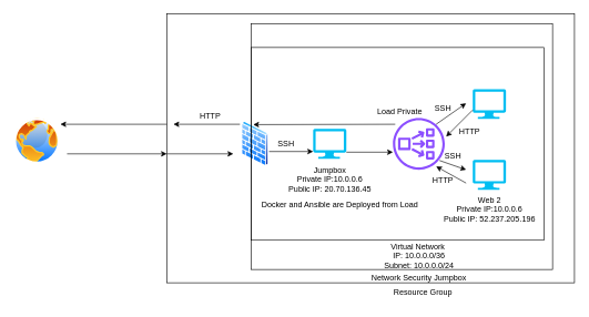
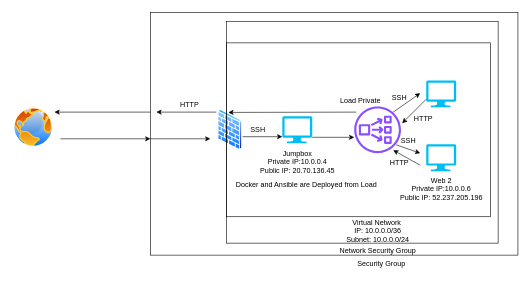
  <mxCell id="0" />
  <mxCell id="1" parent="0" />
  <mxCell id="2" value="" style="verticalLabelPosition=bottom;html=1;verticalAlign=top;align=center;strokeColor=none;fillColor=#00BEF2;shape=mxgraph.azure.computer;pointerEvents=1;" vertex="1" parent="1"><mxGeometry x="470" y="193.5" width="50" height="45" as="geometry" /></mxCell>
  <mxCell id="3" value="" style="verticalLabelPosition=bottom;html=1;verticalAlign=top;align=center;strokeColor=none;fillColor=#00BEF2;shape=mxgraph.azure.computer;pointerEvents=1;" vertex="1" parent="1"><mxGeometry x="710" y="133.5" width="50" height="45" as="geometry" /></mxCell>
  <mxCell id="4" value="" style="verticalLabelPosition=bottom;html=1;verticalAlign=top;align=center;strokeColor=none;fillColor=#00BEF2;shape=mxgraph.azure.computer;pointerEvents=1;" vertex="1" parent="1"><mxGeometry x="710" y="240" width="50" height="45" as="geometry" /></mxCell>
  <mxCell id="5" value="" style="sketch=0;outlineConnect=0;fontColor=#232F3E;gradientColor=none;fillColor=#8C4FFF;strokeColor=none;dashed=0;verticalLabelPosition=bottom;verticalAlign=top;align=center;html=1;fontSize=12;fontStyle=0;aspect=fixed;pointerEvents=1;shape=mxgraph.aws4.network_load_balancer;" vertex="1" parent="1"><mxGeometry x="590" y="177" width="78" height="78" as="geometry" /></mxCell>
  <mxCell id="6" value="" style="image;aspect=fixed;perimeter=ellipsePerimeter;html=1;align=center;shadow=0;dashed=0;spacingTop=3;image=img/lib/active_directory/internet_globe.svg;" vertex="1" parent="1"><mxGeometry x="20" y="177" width="70" height="70" as="geometry" /></mxCell>
  <mxCell id="7" value="" style="image;aspect=fixed;perimeter=ellipsePerimeter;html=1;align=center;shadow=0;dashed=0;spacingTop=3;image=img/lib/active_directory/firewall.svg;" vertex="1" parent="1"><mxGeometry x="362" y="181.75" width="41.79" height="68.5" as="geometry" /></mxCell>
  <mxCell id="8" value="" style="rounded=0;whiteSpace=wrap;html=1;fillColor=none;" vertex="1" parent="1"><mxGeometry x="250" y="20" width="613" height="405" as="geometry" /></mxCell>
- <mxCell id="9" value="Resource Group" style="text;html=1;align=center;verticalAlign=middle;resizable=0;points=[];autosize=1;strokeColor=none;fillColor=none;" vertex="1" parent="1"><mxGeometry x="580" y="425" width="110" height="30" as="geometry" /></mxCell>
- <mxCell id="10" value="Network Security Jumpbox&lt;div&gt;&lt;br&gt;&lt;/div&gt;" style="text;html=1;align=center;verticalAlign=middle;resizable=0;points=[];autosize=1;strokeColor=none;fillColor=none;" vertex="1" parent="1"><mxGeometry x="554" y="405" width="150" height="40" as="geometry" /></mxCell>
+ <mxCell id="9" value="Security Group" style="text;html=1;align=center;verticalAlign=middle;resizable=0;points=[];autosize=1;strokeColor=none;fillColor=none;" vertex="1" parent="1"><mxGeometry x="580" y="425" width="110" height="30" as="geometry" /></mxCell>
+ <mxCell id="10" value="Network Security Group&lt;div&gt;&lt;br&gt;&lt;/div&gt;" style="text;html=1;align=center;verticalAlign=middle;resizable=0;points=[];autosize=1;strokeColor=none;fillColor=none;" vertex="1" parent="1"><mxGeometry x="554" y="405" width="150" height="40" as="geometry" /></mxCell>
  <mxCell id="11" value="" style="endArrow=classic;html=1;rounded=0;entryX=-0.003;entryY=0.52;entryDx=0;entryDy=0;entryPerimeter=0;" edge="1" parent="1"><mxGeometry width="50" height="50" relative="1" as="geometry"><mxPoint x="100" y="231" as="sourcePoint" /><mxPoint x="250.001" y="231" as="targetPoint" /></mxGeometry></mxCell>
  <mxCell id="12" value="" style="rounded=0;whiteSpace=wrap;html=1;fillColor=none;" vertex="1" parent="1"><mxGeometry x="377" y="35" width="453" height="370" as="geometry" /></mxCell>
  <mxCell id="13" value="" style="endArrow=classic;html=1;rounded=0;" edge="1" parent="1"><mxGeometry relative="1" as="geometry"><mxPoint x="250" y="231" as="sourcePoint" /><mxPoint x="350" y="231" as="targetPoint" /></mxGeometry></mxCell>
  <mxCell id="14" value="" style="endArrow=classic;html=1;rounded=0;" edge="1" parent="1"><mxGeometry relative="1" as="geometry"><mxPoint x="403.79" y="227.5" as="sourcePoint" /><mxPoint x="470" y="227.5" as="targetPoint" /></mxGeometry></mxCell>
  <mxCell id="15" value="Virtual Network&amp;nbsp;&lt;div&gt;IP: 10.0.0.0/36&lt;/div&gt;&lt;div&gt;Subnet: 10.0.0.0/24&lt;/div&gt;" style="text;html=1;align=center;verticalAlign=middle;resizable=0;points=[];autosize=1;strokeColor=none;fillColor=none;" vertex="1" parent="1"><mxGeometry x="564" y="355" width="130" height="60" as="geometry" /></mxCell>
- <mxCell id="16" value="Jumpbox&lt;div&gt;Private IP:10.0.0.6&lt;/div&gt;&lt;div&gt;Public IP: 20.70.136.45&lt;/div&gt;" style="text;html=1;align=center;verticalAlign=middle;resizable=0;points=[];autosize=1;strokeColor=none;fillColor=none;" vertex="1" parent="1"><mxGeometry x="420" y="240" width="150" height="60" as="geometry" /></mxCell>
+ <mxCell id="16" value="Jumpbox&lt;div&gt;Private IP:10.0.0.4&lt;/div&gt;&lt;div&gt;Public IP: 20.70.136.45&lt;/div&gt;" style="text;html=1;align=center;verticalAlign=middle;resizable=0;points=[];autosize=1;strokeColor=none;fillColor=none;" vertex="1" parent="1"><mxGeometry x="420" y="240" width="150" height="60" as="geometry" /></mxCell>
  <mxCell id="17" value="&lt;div&gt;Web 2&lt;/div&gt;&lt;div&gt;Private IP:10.0.0.6&lt;/div&gt;&lt;div&gt;Public IP:&amp;nbsp;52.237.205.196&lt;/div&gt;" style="text;html=1;align=center;verticalAlign=middle;resizable=0;points=[];autosize=1;strokeColor=none;fillColor=none;" vertex="1" parent="1"><mxGeometry x="655" y="285" width="160" height="60" as="geometry" /></mxCell>
  <mxCell id="18" value="SSH" style="text;html=1;align=center;verticalAlign=middle;resizable=0;points=[];autosize=1;strokeColor=none;fillColor=none;" vertex="1" parent="1"><mxGeometry x="404" y="201" width="50" height="30" as="geometry" /></mxCell>
  <mxCell id="19" value="" style="endArrow=classic;html=1;rounded=0;" edge="1" parent="1"><mxGeometry relative="1" as="geometry"><mxPoint x="520" y="228.5" as="sourcePoint" /><mxPoint x="590" y="228.5" as="targetPoint" /></mxGeometry></mxCell>
  <mxCell id="20" value="" style="rounded=0;whiteSpace=wrap;html=1;fillColor=none;" vertex="1" parent="1"><mxGeometry x="377" y="71" width="440" height="290" as="geometry" /></mxCell>
  <mxCell id="21" value="" style="endArrow=classic;html=1;rounded=0;" edge="1" parent="1"><mxGeometry width="50" height="50" relative="1" as="geometry"><mxPoint x="655" y="186.5" as="sourcePoint" /><mxPoint x="700" y="155" as="targetPoint" /></mxGeometry></mxCell>
  <mxCell id="22" value="" style="endArrow=classic;html=1;rounded=0;" edge="1" parent="1"><mxGeometry width="50" height="50" relative="1" as="geometry"><mxPoint x="660" y="241" as="sourcePoint" /><mxPoint x="700" y="255" as="targetPoint" /></mxGeometry></mxCell>
  <mxCell id="23" value="SSH" style="text;html=1;align=center;verticalAlign=middle;resizable=0;points=[];autosize=1;strokeColor=none;fillColor=none;" vertex="1" parent="1"><mxGeometry x="640" y="147" width="50" height="30" as="geometry" /></mxCell>
  <mxCell id="24" value="SSH" style="text;html=1;align=center;verticalAlign=middle;resizable=0;points=[];autosize=1;strokeColor=none;fillColor=none;" vertex="1" parent="1"><mxGeometry x="655" y="220.25" width="50" height="30" as="geometry" /></mxCell>
  <mxCell id="25" value="" style="endArrow=classic;html=1;rounded=0;" edge="1" parent="1"><mxGeometry width="50" height="50" relative="1" as="geometry"><mxPoint x="710" y="165" as="sourcePoint" /><mxPoint x="670" y="205" as="targetPoint" /></mxGeometry></mxCell>
  <mxCell id="26" value="" style="endArrow=classic;html=1;rounded=0;" edge="1" parent="1"><mxGeometry width="50" height="50" relative="1" as="geometry"><mxPoint x="700" y="275" as="sourcePoint" /><mxPoint x="655" y="250" as="targetPoint" /></mxGeometry></mxCell>
  <mxCell id="27" value="HTTP" style="text;html=1;align=center;verticalAlign=middle;resizable=0;points=[];autosize=1;strokeColor=none;fillColor=none;" vertex="1" parent="1"><mxGeometry x="680" y="181.75" width="50" height="30" as="geometry" /></mxCell>
  <mxCell id="28" value="HTTP" style="text;html=1;align=center;verticalAlign=middle;resizable=0;points=[];autosize=1;strokeColor=none;fillColor=none;" vertex="1" parent="1"><mxGeometry x="640" y="256.5" width="50" height="30" as="geometry" /></mxCell>
  <mxCell id="29" value="" style="endArrow=classic;html=1;rounded=0;" edge="1" parent="1"><mxGeometry relative="1" as="geometry"><mxPoint x="593.5" y="186.5" as="sourcePoint" /><mxPoint x="380" y="187" as="targetPoint" /></mxGeometry></mxCell>
  <mxCell id="30" value="" style="endArrow=classic;html=1;rounded=0;" edge="1" parent="1"><mxGeometry relative="1" as="geometry"><mxPoint x="360" y="186.5" as="sourcePoint" /><mxPoint x="260" y="186.5" as="targetPoint" /></mxGeometry></mxCell>
  <mxCell id="31" value="" style="endArrow=classic;html=1;rounded=0;" edge="1" parent="1"><mxGeometry relative="1" as="geometry"><mxPoint x="250" y="186.5" as="sourcePoint" /><mxPoint x="90" y="186.5" as="targetPoint" /></mxGeometry></mxCell>
  <mxCell id="32" value="HTTP&lt;div&gt;&lt;br&gt;&lt;/div&gt;" style="text;html=1;align=center;verticalAlign=middle;resizable=0;points=[];autosize=1;strokeColor=none;fillColor=none;" vertex="1" parent="1"><mxGeometry x="290" y="161" width="50" height="40" as="geometry" /></mxCell>
  <mxCell id="33" value="Docker and Ansible are Deployed from Load&lt;div&gt;&lt;br&gt;&lt;/div&gt;" style="text;html=1;align=center;verticalAlign=middle;resizable=0;points=[];autosize=1;strokeColor=none;fillColor=none;" vertex="1" parent="1"><mxGeometry x="370" y="295" width="280" height="40" as="geometry" /></mxCell>
  <mxCell id="34" value="Load Private" style="text;html=1;align=center;verticalAlign=middle;resizable=0;points=[];autosize=1;strokeColor=none;fillColor=none;" vertex="1" parent="1"><mxGeometry x="550" y="151.75" width="100" height="30" as="geometry" /></mxCell>
